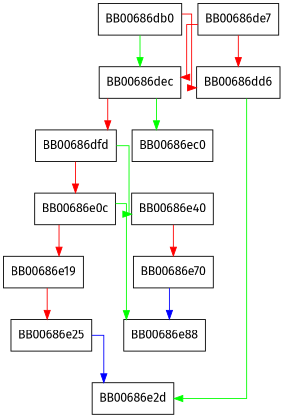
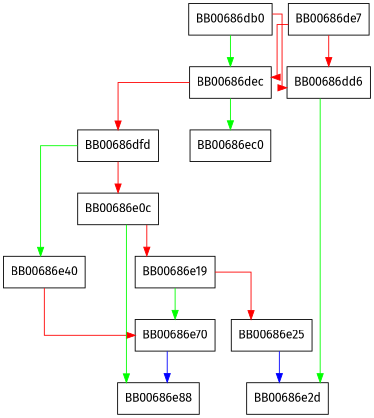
  digraph {
    fontname="Fira Sans"
    splines=ortho
    node [fontname="Fira Sans" shape=box]
    edge [color=red fontname="Fira Sans"]
    BB00686db0
    BB00686dec
    BB00686dd6
    BB00686ec0
    BB00686dfd
    BB00686e2d
    BB00686e40
    BB00686e0c
    BB00686de7
    BB00686e70
    BB00686e88
    BB00686e19
    BB00686e25
    BB00686db0 -> BB00686dec [color=green]
    BB00686db0 -> BB00686dd6
    BB00686dec -> BB00686ec0 [color=green]
    BB00686dec -> BB00686dfd
    BB00686dd6 -> BB00686e2d [color=green]
    BB00686dfd -> BB00686e40 [color=green]
    BB00686dfd -> BB00686e0c
    BB00686e40 -> BB00686e70
    BB00686e0c -> BB00686e88 [color=green]
    BB00686e0c -> BB00686e19
    BB00686de7 -> BB00686dec
    BB00686de7 -> BB00686dd6
    BB00686e70 -> BB00686e88 [color=blue]
+   BB00686e19 -> BB00686e70 [color=green]
    BB00686e19 -> BB00686e25
    BB00686e25 -> BB00686e2d [color=blue]
  }
